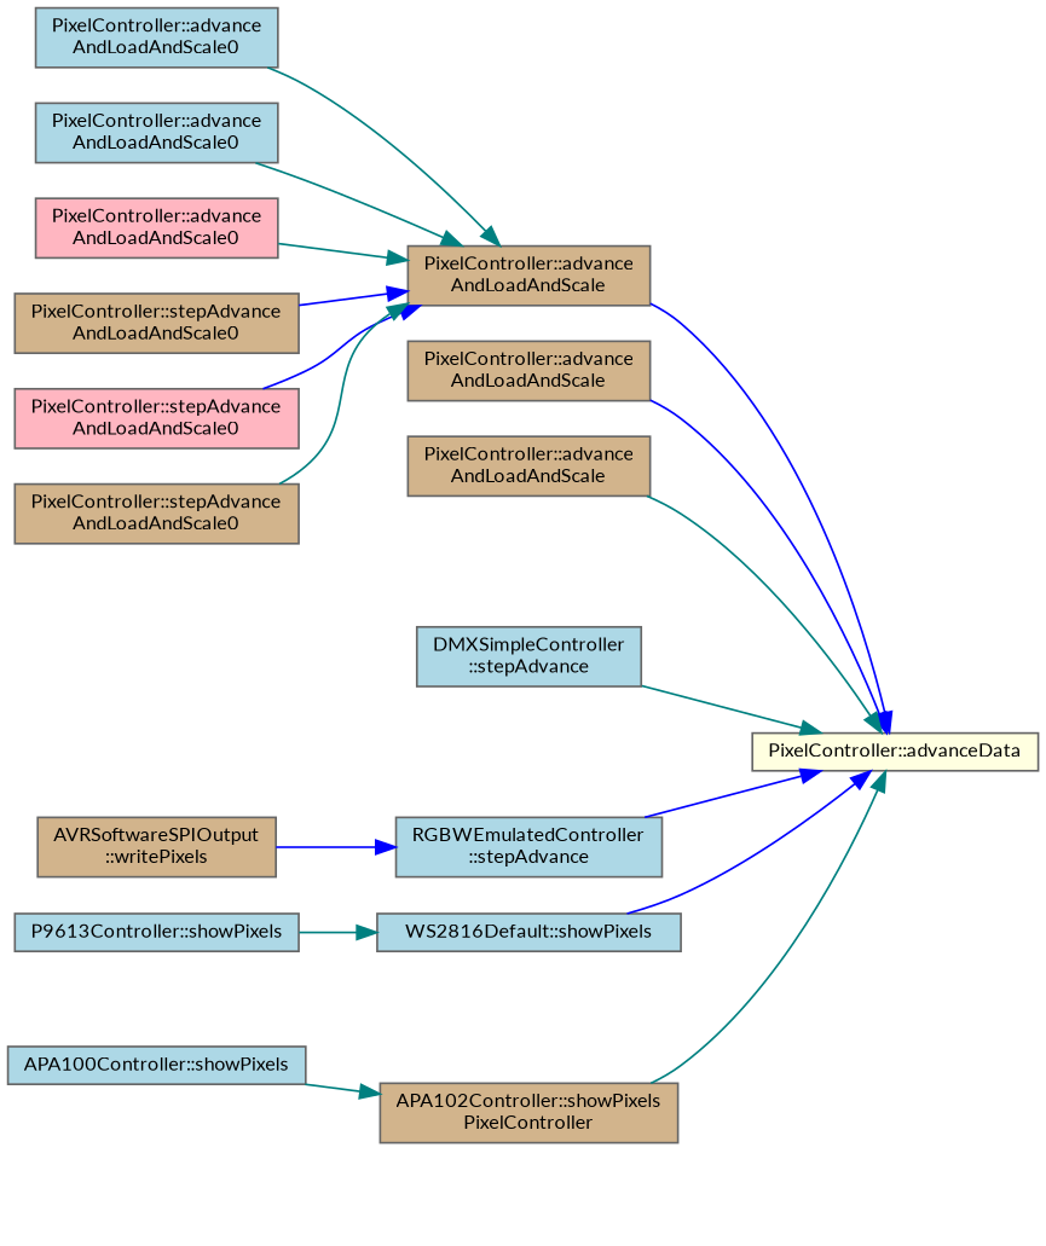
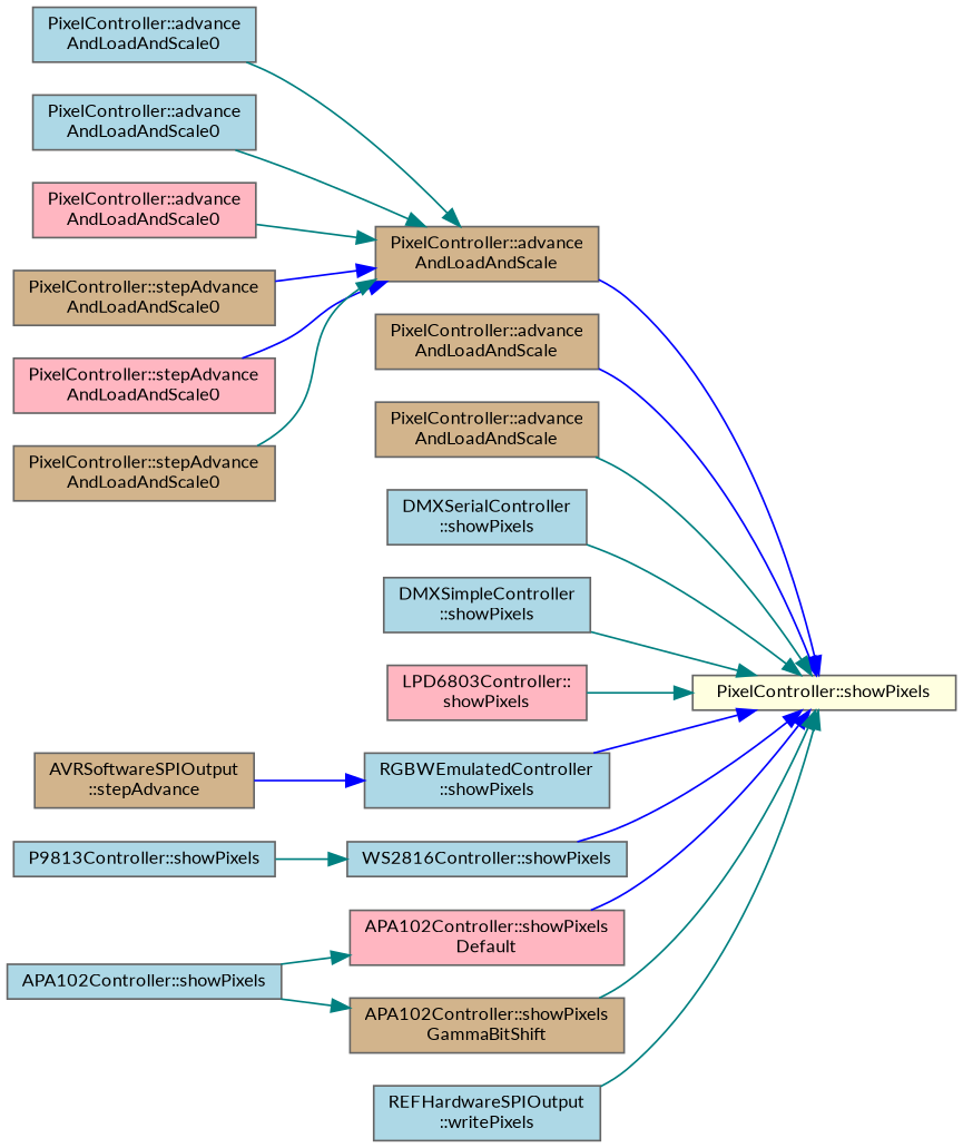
  digraph {
    fontname=Lato
    rankdir=RL
    node [color=grey40 fillcolor=lightblue fontname=Lato fontsize=10 shape=box style=filled]
    edge [color=teal dir=back fontname=Lato fontsize=10 labelfontname=Helvetica labelfontsize=10 style=solid]
-   n1 [color=gray40 fillcolor=lightyellow fontcolor=black height=0.2 label="PixelController::advanceData" width=0.4]
+   n1 [color=gray40 fillcolor=lightyellow fontcolor=black height=0.2 label="PixelController::showPixels" width=0.4]
    n2 [fillcolor=tan height=0.2 label="PixelController::advance\lAndLoadAndScale" width=0.4]
    n3 [fillcolor=tan height=0.2 label="PixelController::advance\lAndLoadAndScale" width=0.4]
    n4 [fillcolor=tan height=0.2 label="PixelController::advance\lAndLoadAndScale" width=0.4]
-   n6 [height=0.2 label="DMXSimpleController\l::stepAdvance" width=0.4]
-   n8 [height=0.2 label="RGBWEmulatedController\l::stepAdvance" width=0.4]
-   n9 [height=0.2 label="WS2816Default::showPixels" width=0.4]
-   n11 [fillcolor=tan height=0.2 label="APA102Controller::showPixels\lPixelController" width=0.4]
+   n5 [height=0.2 label="DMXSerialController\l::showPixels" width=0.4]
+   n6 [height=0.2 label="DMXSimpleController\l::showPixels" width=0.4]
+   n7 [fillcolor=lightpink height=0.2 label="LPD6803Controller::\lshowPixels" width=0.4]
+   n8 [height=0.2 label="RGBWEmulatedController\l::showPixels" width=0.4]
+   n9 [height=0.2 label="WS2816Controller::showPixels" width=0.4]
+   n10 [fillcolor=lightpink height=0.2 label="APA102Controller::showPixels\lDefault" width=0.4]
+   n11 [fillcolor=tan height=0.2 label="APA102Controller::showPixels\lGammaBitShift" width=0.4]
+   n12 [height=0.2 label="REFHardwareSPIOutput\l::writePixels" width=0.4]
    n13 [height=0.2 label="PixelController::advance\lAndLoadAndScale0" width=0.4]
    n14 [height=0.2 label="PixelController::advance\lAndLoadAndScale0" width=0.4]
    n15 [fillcolor=lightpink height=0.2 label="PixelController::advance\lAndLoadAndScale0" width=0.4]
    n16 [fillcolor=tan height=0.2 label="PixelController::stepAdvance\lAndLoadAndScale0" width=0.4]
    n17 [fillcolor=lightpink height=0.2 label="PixelController::stepAdvance\lAndLoadAndScale0" width=0.4]
    n18 [fillcolor=tan height=0.2 label="PixelController::stepAdvance\lAndLoadAndScale0" width=0.4]
-   n19 [height=0.2 label="P9613Controller::showPixels" width=0.4]
-   n20 [fillcolor=tan height=0.2 label="AVRSoftwareSPIOutput\l::writePixels" width=0.4]
-   n21 [height=0.2 label="APA100Controller::showPixels" width=0.4]
+   n19 [height=0.2 label="P9813Controller::showPixels" width=0.4]
+   n20 [fillcolor=tan height=0.2 label="AVRSoftwareSPIOutput\l::stepAdvance" width=0.4]
+   n21 [height=0.2 label="APA102Controller::showPixels" width=0.4]
    n1 -> n2 [color=blue]
    n1 -> n3 [color=blue]
    n1 -> n4
+   n1 -> n5
    n1 -> n6
+   n1 -> n7
    n1 -> n8 [color=blue]
    n1 -> n9 [color=blue]
+   n1 -> n10 [color=blue]
    n1 -> n11
+   n1 -> n12
    n2 -> n13
    n2 -> n14
    n2 -> n15
    n2 -> n16 [color=blue]
    n2 -> n17 [color=blue]
    n2 -> n18
    n8 -> n20 [color=blue]
    n9 -> n19
+   n10 -> n21
    n11 -> n21
  }
